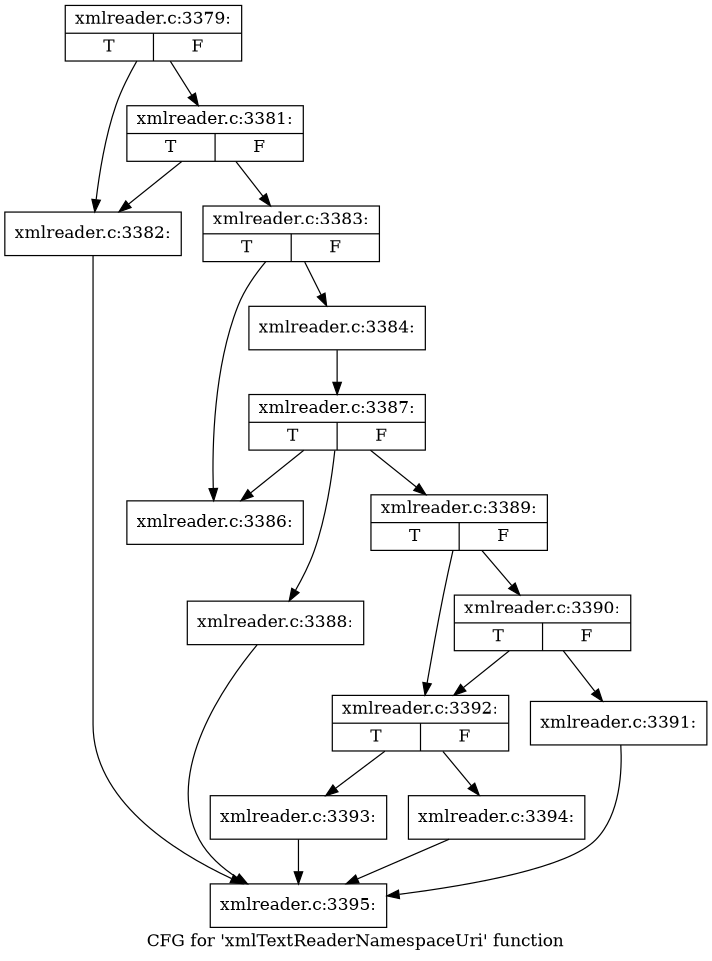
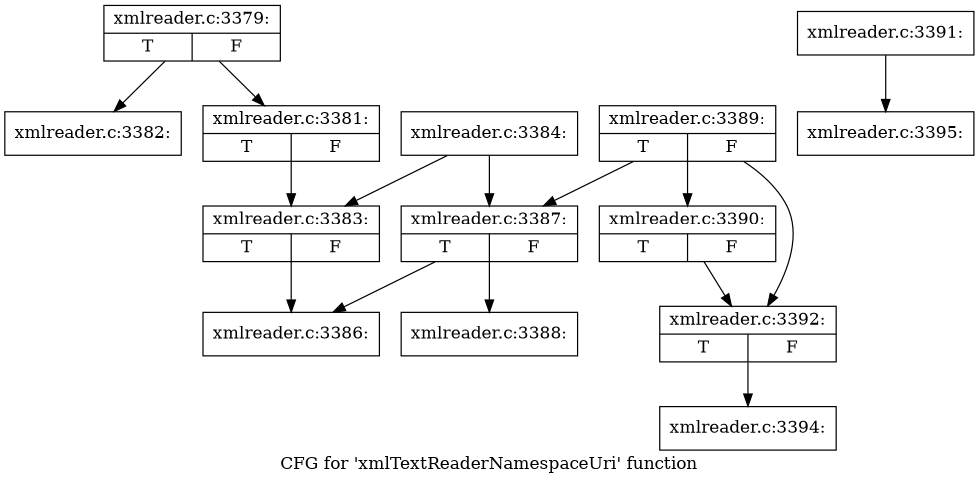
  digraph {
    label="CFG for 'xmlTextReaderNamespaceUri' function"
    node [shape=record]
    n1 [label="{xmlreader.c:3379:|{<s0>T|<s1>F}}"]
    n2 [label="{xmlreader.c:3382:}"]
    n3 [label="{xmlreader.c:3381:|{<s0>T|<s1>F}}"]
    n4 [label="{xmlreader.c:3395:}"]
    n5 [label="{xmlreader.c:3383:|{<s0>T|<s1>F}}"]
    n6 [label="{xmlreader.c:3384:}"]
    n7 [label="{xmlreader.c:3386:}"]
    n8 [label="{xmlreader.c:3387:|{<s0>T|<s1>F}}"]
    n9 [label="{xmlreader.c:3388:}"]
    n10 [label="{xmlreader.c:3389:|{<s0>T|<s1>F}}"]
    n11 [label="{xmlreader.c:3390:|{<s0>T|<s1>F}}"]
    n12 [label="{xmlreader.c:3392:|{<s0>T|<s1>F}}"]
    n13 [label="{xmlreader.c:3391:}"]
-   n14 [label="{xmlreader.c:3393:}"]
    n15 [label="{xmlreader.c:3394:}"]
    n1 -> n2
    n1 -> n3
-   n2 -> n4
-   n3 -> n2
    n3 -> n5
-   n5 -> n6
+   n6 -> n5
    n5 -> n7
    n6 -> n8
    n8 -> n7
    n8 -> n9
-   n8 -> n10
-   n9 -> n4
+   n10 -> n8
    n10 -> n11
    n10 -> n12
    n11 -> n12
-   n11 -> n13
-   n12 -> n14
    n12 -> n15
    n13 -> n4
-   n14 -> n4
-   n15 -> n4
  }
